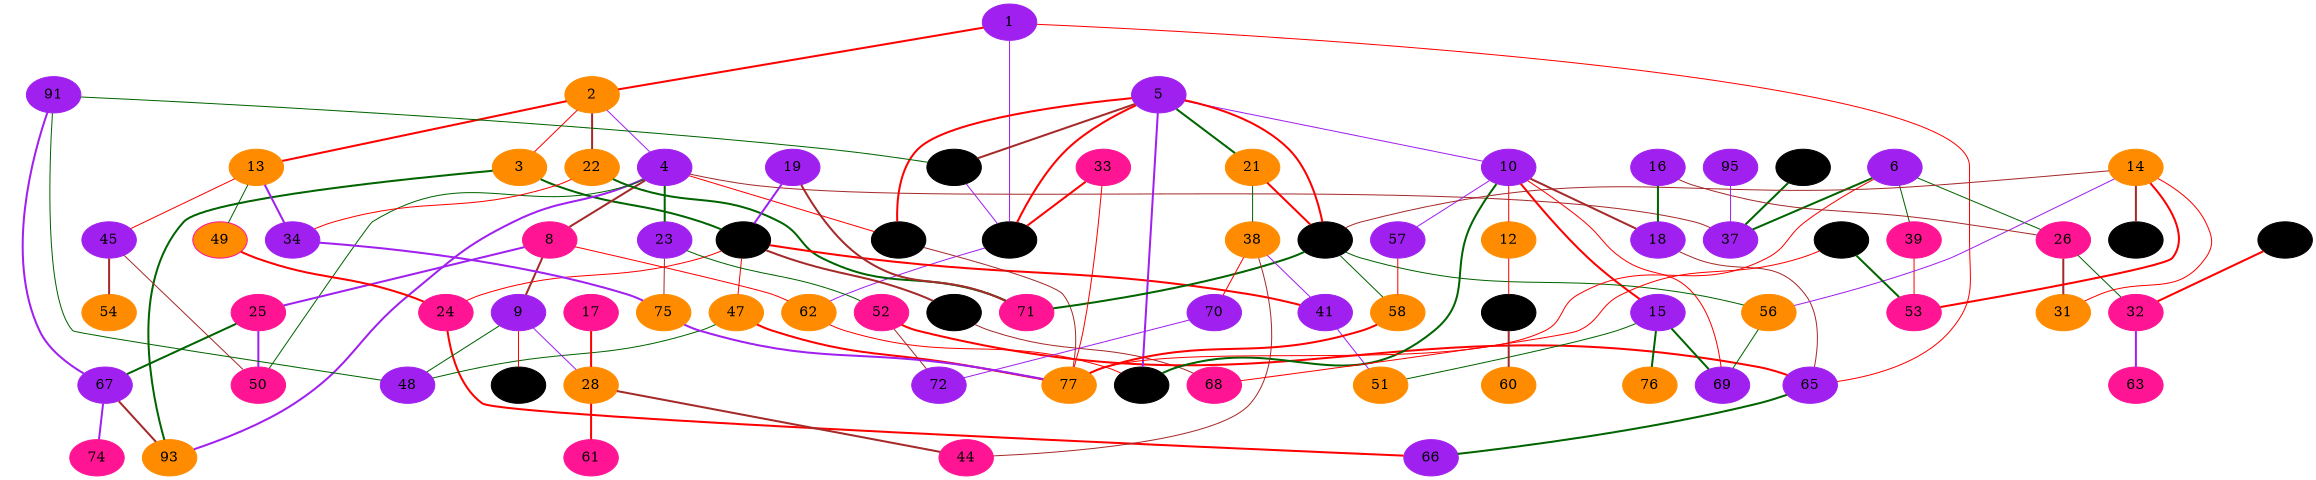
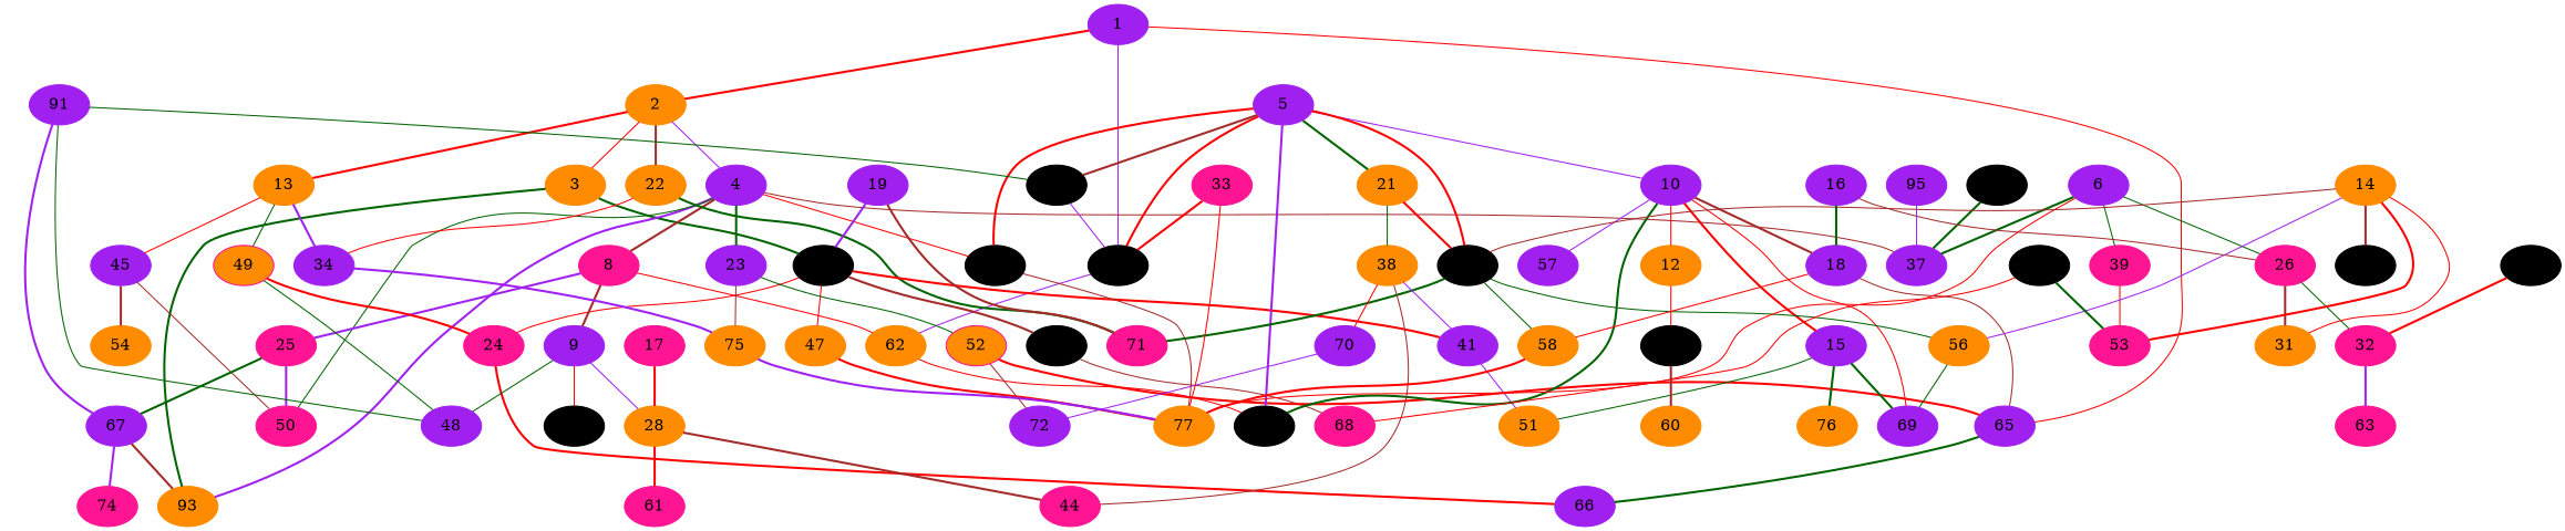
  graph {
    node [color=purple style=filled]
    edge [color=red style=solid weight=1.0]
    2 [color=darkorange]
    1
    55 [color=black]
    65
    3 [color=darkorange]
    4
    13 [color=darkorange]
    22 [color=darkorange]
    62 [color=darkorange]
    66
    20 [color=black]
    n12 [color=darkorange label=93]
    8 [color=deeppink]
    23
    37
    50 [color=deeppink]
    59 [color=black]
    34
    45
    49 [color=deeppink fillcolor=darkorange]
    71 [color=deeppink]
    24 [color=deeppink]
    41
    46 [color=black]
    47 [color=darkorange]
    9
    25 [color=deeppink]
-   52 [color=deeppink]
+   52 [color=deeppink fillcolor=darkorange]
    75 [color=darkorange]
    77 [color=darkorange]
    5
    10
    21 [color=darkorange]
    30 [color=black]
    43 [color=black]
    64 [color=black]
    12 [color=darkorange]
    15
    18
    57
    69
    38 [color=darkorange]
    56 [color=darkorange]
    58 [color=darkorange]
    6
    26 [color=deeppink]
    39 [color=deeppink]
    31 [color=darkorange]
    32 [color=deeppink]
    53 [color=deeppink]
    7 [color=black]
    28 [color=darkorange]
    40 [color=black]
    48
    67
    44 [color=deeppink]
    61 [color=deeppink]
    27 [color=black]
    51 [color=darkorange]
    76 [color=darkorange]
    n61 [label=91]
    74 [color=deeppink]
    60 [color=darkorange]
    54 [color=darkorange]
    14 [color=darkorange]
    42 [color=black]
    16
    17 [color=deeppink]
    19
    68 [color=deeppink]
    70
    72
    63 [color=deeppink]
    29 [color=black]
    33 [color=deeppink]
    n76 [label=95]
    36 [color=black]
    2 -- 3
    2 -- 4 [color=purple]
    2 -- 13 [style=bold]
    2 -- 22 [color=brown style=bold]
    1 -- 2 [style=bold]
    1 -- 55 [color=purple]
    1 -- 65
    55 -- 62 [color=purple]
    65 -- 66 [color=darkgreen style=bold]
    3 -- 20 [color=darkgreen style=bold]
    3 -- n12 [color=darkgreen style=bold]
    4 -- n12 [color=purple style=bold]
    4 -- 8 [color=brown style=bold]
    4 -- 23 [color=darkgreen style=bold]
    4 -- 37 [color=brown]
    4 -- 50 [color=darkgreen]
    4 -- 59
    13 -- 34 [color=purple style=bold]
    13 -- 45
    13 -- 49 [color=darkgreen]
    22 -- 34
    22 -- 71 [color=darkgreen style=bold weight=2.0]
    62 -- 64
    20 -- 24
    20 -- 41 [style=bold]
    20 -- 46 [color=brown style=bold]
    20 -- 47
    8 -- 62
    8 -- 9 [color=brown style=bold]
    8 -- 25 [color=purple style=bold]
    23 -- 52 [color=darkgreen]
    23 -- 75 [color=brown]
    59 -- 77 [color=brown]
    34 -- 75 [color=purple style=bold]
    45 -- 50 [color=brown]
    45 -- 54 [color=brown style=bold]
    49 -- 24 [style=bold]
    24 -- 66 [style=bold]
    41 -- 51 [color=purple]
    46 -- 68 [color=brown]
    47 -- 77 [style=bold]
-   47 -- 48 [color=darkgreen]
+   49 -- 48 [color=darkgreen]
    9 -- 28 [color=purple]
    9 -- 40
    9 -- 48 [color=darkgreen]
    25 -- 50 [color=purple style=bold]
    25 -- 67 [color=darkgreen style=bold]
    52 -- 65 [style=bold]
    52 -- 72 [color=brown]
    75 -- 77 [color=purple style=bold]
    5 -- 55 [style=bold]
    5 -- 59 [style=bold]
    5 -- 10 [color=purple]
    5 -- 21 [color=darkgreen style=bold]
    5 -- 30 [color=brown style=bold]
    5 -- 43 [style=bold]
    5 -- 64 [color=purple style=bold]
    10 -- 64 [color=darkgreen style=bold]
    10 -- 12
    10 -- 15 [style=bold]
    10 -- 18 [color=brown style=bold]
    10 -- 57 [color=purple]
    10 -- 69
    21 -- 43 [style=bold]
    21 -- 38 [color=darkgreen]
    30 -- 55 [color=purple]
    43 -- 71 [color=darkgreen style=bold]
    43 -- 56 [color=darkgreen]
    43 -- 58 [color=darkgreen]
    12 -- 27
    15 -- 69 [color=darkgreen style=bold]
    15 -- 51 [color=darkgreen]
    15 -- 76 [color=darkgreen style=bold]
    18 -- 65 [color=brown]
-   57 -- 58
+   18 -- 58
    38 -- 41 [color=purple]
    38 -- 44 [color=brown]
    38 -- 70
    56 -- 69 [color=darkgreen]
    58 -- 77 [style=bold]
    6 -- 37 [color=darkgreen style=bold]
    6 -- 77
    6 -- 26 [color=darkgreen]
    6 -- 39 [color=darkgreen]
    26 -- 31 [color=brown style=bold weight=2.0]
    26 -- 32 [color=darkgreen weight=2.0]
    39 -- 53
    32 -- 63 [color=purple style=bold]
    7 -- 37 [color=darkgreen style=bold]
    28 -- 44 [color=brown style=bold]
    28 -- 61 [style=bold]
    67 -- n12 [color=brown style=bold]
    67 -- 74 [color=purple style=bold]
    27 -- 60 [color=brown style=bold]
    n61 -- 30 [color=darkgreen]
    n61 -- 48 [color=darkgreen]
    n61 -- 67 [color=purple style=bold]
    14 -- 43 [color=brown]
    14 -- 56 [color=purple]
    14 -- 31
    14 -- 53 [style=bold]
    14 -- 42 [color=brown style=bold]
    16 -- 18 [color=darkgreen style=bold]
    16 -- 26 [color=brown]
    17 -- 28 [style=bold]
    19 -- 20 [color=purple style=bold]
    19 -- 71 [color=brown style=bold]
    70 -- 72 [color=purple]
    29 -- 32 [style=bold]
    33 -- 55 [style=bold]
    33 -- 77
    n76 -- 37 [color=purple]
    36 -- 53 [color=darkgreen style=bold]
    36 -- 68
  }
